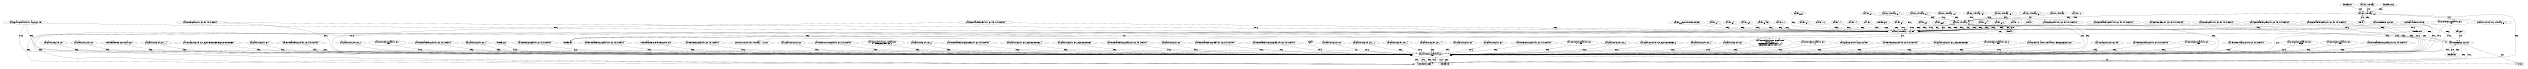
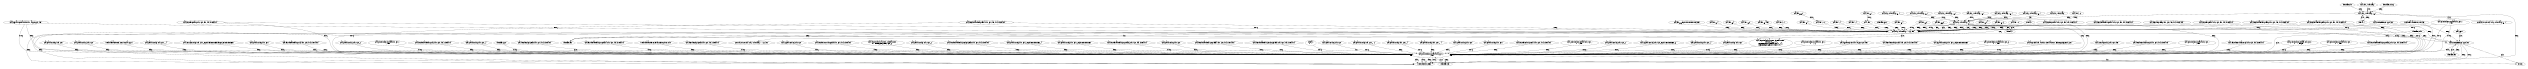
  digraph {
    n1 [label="(Call,ndo->ndo_vflag <= 1)"]
    n2 [label="(Call,ndo->ndo_vflag > 1)"]
    n3 [label="(MethodReturn,RET)"]
    n4 [label="(Literal,1)"]
    n5 [label="(ControlStructure,if (ndo->ndo_vflag <= 1))"]
    n6 [label="(Call,ndo->ndo_vflag > 1 && len)"]
    n7 [label="(Literal,1)"]
    n8 [label="(Call,ND_TCHECK2(*pptr,len))"]
    n9 [label="(ControlStructure,if (ndo->ndo_vflag > 1 && len))"]
    n10 [label="(Identifier,len)"]
    n11 [label="(Call,print_unknown_data(ndo, pptr, \"\n\t    \", len))"]
    n12 [label="(Identifier,len)"]
    n13 [label="(Block,)"]
    n14 [label="(Identifier,len)"]
    n15 [label="(Call,len != 8)"]
    n16 [label="(MethodParameterIn,u_int len)"]
    n17 [label="(Call,len != 0)"]
    n18 [label="(Call,ipaddr_string(ndo, tptr))"]
    n19 [label="(Call,ipaddr_string(ndo, tptr))"]
    n20 [label="(MethodParameterIn,const u_char *pptr)"]
    n21 [label="(Call,len != 4)"]
    n22 [label="(Call,ipaddr_string(ndo, tptr + 4))"]
    n23 [label="(Call,!len)"]
    n24 [label="(Call,ndo->ndo_vflag)"]
    n25 [label="(Identifier,ndo)"]
    n26 [label="(Call,isonsap_string(ndo, tptr+BGP_VPN_RD_LEN,tlen-BGP_VPN_RD_LEN))"]
    n27 [label="(Call,ipaddr_string(ndo, tptr))"]
    n28 [label="(Call,decode_labeled_vpn_l2(ndo, tptr, buf, sizeof(buf)))"]
    n29 [label="(Call,print_unknown_data(ndo, pptr, \"\n\t    \", len))"]
    n30 [label="(Call,ndo->ndo_vflag <= 1)"]
    n31 [label="(Call,ipaddr_string(ndo, tptr+2))"]
    n32 [label="(Call,len % 8)"]
    n33 [label="(Identifier,ndo)"]
    n34 [label="(Call,print_unknown_data(ndo, tptr, \"\n\t    \", tlen))"]
    n35 [label="(Call,decode_labeled_prefix6(ndo, tptr, len, buf, sizeof(buf)))"]
    n36 [label="(Call,ndo->ndo_vflag <= 1)"]
    n37 [label="(Call,decode_labeled_vpn_l2(ndo, tptr, buf, sizeof(buf)))"]
    n38 [label="(Call,ipaddr_string(ndo, tptr+4))"]
    n39 [label="(Identifier,pptr)"]
    n40 [label="(Call,decode_clnp_prefix(ndo, tptr, buf, sizeof(buf)))"]
    n41 [label="(Call,ndo->ndo_vflag <= 1)"]
    n42 [label="(Call,decode_labeled_vpn_prefix4(ndo, tptr, buf, sizeof(buf)))"]
    n43 [label="(Call,decode_labeled_prefix4(ndo, tptr, len, buf, sizeof(buf)))"]
    n44 [label="(Call,len != 6)"]
    n45 [label="(Call,bgp_attr_get_as_size(ndo, atype, pptr, len))"]
    n46 [label="(MethodParameterIn,netdissect_options *ndo)"]
    n47 [label="(Call,decode_clnp_prefix(ndo, tptr, buf, sizeof(buf)))"]
    n48 [label="(Call,ip6addr_string(ndo, tptr))"]
    n49 [label="(Call,decode_rt_routing_info(ndo, tptr, buf, sizeof(buf)))"]
    n50 [label="(Call,ndo->ndo_vflag <= 1)"]
    n51 [label="(Call,len > 0)"]
    n52 [label="(Call,as_printf(ndo, astostr, sizeof(astostr),\n\t\t\t    EXTRACT_32BITS(tptr+2)))"]
    n53 [label="(Call,len == BGP_MP_NLRI_MINSIZE)"]
    n54 [label="(Call,ipaddr_string(ndo, tptr+2))"]
    n55 [label="(Call,decode_labeled_vpn_clnp_prefix(ndo, tptr, buf, sizeof(buf)))"]
    n56 [label="(Call,ndo->ndo_vflag <= 1)"]
    n57 [label="(Call,len != 4)"]
    n58 [label="(Call,decode_prefix6(ndo, tptr, len, buf, sizeof(buf)))"]
    n59 [label="(Call,ndo->ndo_vflag)"]
    n60 [label="(Call,ipaddr_string(ndo, tptr+BGP_VPN_RD_LEN+4))"]
    n61 [label="(Call,ipaddr_string(ndo, tptr+BGP_VPN_RD_LEN))"]
    n62 [label="(Call,decode_labeled_vpn_prefix6(ndo, tptr, buf, sizeof(buf)))"]
    n63 [label="(Call,ndo->ndo_vflag <= 1)"]
    n64 [label="(Call,len -=4)"]
    n65 [label="(Literal,1)"]
    n66 [label="(Call,ipaddr_string(ndo, tptr))"]
    n67 [label="(Call,decode_labeled_vpn_prefix4(ndo, tptr, buf, sizeof(buf)))"]
    n68 [label="(Call,decode_labeled_vpn_clnp_prefix(ndo, tptr, buf, sizeof(buf)))"]
    n69 [label="(Call,len -= alen)"]
    n70 [label="(Literal,\"\n\t    \")"]
    n71 [label="(Call,ipaddr_string(ndo, tptr))"]
    n72 [label="(Call,ipaddr_string(ndo, tptr + 2))"]
    n73 [label="(Call,ipaddr_string(ndo, tptr+4))"]
    n74 [label="(Call,ipaddr_string(ndo, tptr + 4))"]
    n75 [label="(Call,len % 2)"]
    n76 [label="(Call,ND_TCHECK2(*pptr,len))"]
    n77 [label="(Call,ipaddr_string(ndo, tptr))"]
    n78 [label="(Call,len != 4)"]
    n79 [label="(Call,ipaddr_string(ndo, tptr))"]
    n80 [label="(Call,len % 12)"]
    n81 [label="(Call,decode_mdt_vpn_nlri(ndo, tptr, buf, sizeof(buf)))"]
    n82 [label="(Call,print_unknown_data(ndo, tptr, \"\n\t    \", tlen))"]
    n83 [label="(Call,*pptr)"]
    n84 [label="(Call,ipaddr_string(ndo, tptr+2))"]
    n85 [label="(Call,len % 4)"]
    n86 [label="(Call,ip6addr_string(ndo, tptr+BGP_VPN_RD_LEN+3))"]
    n87 [label="(Call,ipaddr_string(ndo, tptr+4))"]
    n88 [label="(Call,len % 4)"]
    n89 [label="(Call,ipaddr_string(ndo, tptr))"]
    n90 [label="(Call,as_printf(ndo, astostr, sizeof(astostr),\n\t\t\t\tas_size == 2 ?\n\t\t\t\tEXTRACT_16BITS(&tptr[2 + i]) :\n\t\t\t\tEXTRACT_32BITS(&tptr[2 + i])))"]
    n91 [label="(Call,print_unknown_data(ndo, tptr, \"\n\t      \", 8))"]
    n92 [label="(Identifier,string)"]
    n93 [label="(Call,bgp_attr_print(ndo, atype, tptr, alen))"]
    n94 [label="(Call,len != 1)"]
    n95 [label="(Call,decode_mdt_vpn_nlri(ndo, tptr, buf, sizeof(buf)))"]
    n96 [label="(Identifier,pptr)"]
    n97 [label="(Call,ip6addr_string(ndo, tptr+BGP_VPN_RD_LEN))"]
    n98 [label="(Call,print_unknown_data(ndo, tptr-3, \"\n\t    \", tlen))"]
    n99 [label="(Call,as_printf(ndo, astostr, sizeof(astostr), EXTRACT_32BITS(tptr)))"]
    n100 [label="(Call,decode_prefix4(ndo, tptr, len, buf, sizeof(buf)))"]
    n101 [label="(Call,decode_labeled_prefix4(ndo, tptr, len, buf, sizeof(buf)))"]
    n102 [label="(Call,isonsap_string(ndo, tptr, tlen))"]
    n103 [label="(Call,len != 8)"]
    n104 [label="(Call,len == 6)"]
    n105 [label="(Call,decode_multicast_vpn(ndo, tptr, buf, sizeof(buf)))"]
    n106 [label="(Call,len == 0)"]
    n107 [label="(Call,print_unknown_data(ndo, tptr, \"\n\t      \", tlen))"]
    n108 [label="(Call,decode_prefix6(ndo, tptr, len, buf, sizeof(buf)))"]
    n109 [label="(Call,decode_multicast_vpn(ndo, tptr, buf, sizeof(buf)))"]
    n110 [label="(Call,decode_prefix4(ndo, tptr, len, buf, sizeof(buf)))"]
    n111 [label="(Call,print_unknown_data(ndo, tptr,\"\n\t      \", length))"]
    n112 [label="(Call,print_unknown_data(ndo, tptr, \"\n\t    \", tlen))"]
    n113 [label="(Call,decode_labeled_prefix6(ndo, tptr, len, buf, sizeof(buf)))"]
    n114 [label="(Call,decode_labeled_vpn_prefix6(ndo, tptr, buf, sizeof(buf)))"]
    n1 -> n2 [label="DDG: "]
    n1 -> n3 [label="DDG: "]
    n1 -> n4 [label="CFG: "]
    n1 -> n5 [label="AST: "]
    n2 -> n6 [label="AST: "]
    n2 -> n6 [label="DDG: "]
    n2 -> n6 [label="DDG: "]
    n2 -> n7 [label="CFG: "]
    n4 -> n1 [label="AST: "]
    n6 -> n2 [label="CFG: "]
    n6 -> n3 [label="DDG: "]
    n6 -> n3 [label="DDG: "]
    n6 -> n3 [label="DDG: "]
    n6 -> n8 [label="DDG: "]
    n6 -> n9 [label="AST: "]
    n6 -> n10 [label="CFG: "]
    n7 -> n2 [label="AST: "]
    n8 -> n3 [label="DDG: "]
    n8 -> n3 [label="DDG: "]
    n8 -> n11 [label="DDG: "]
    n8 -> n12 [label="CFG: "]
    n8 -> n13 [label="AST: "]
    n10 -> n2 [label="CFG: "]
    n10 -> n6 [label="AST: "]
    n11 -> n3 [label="DDG: "]
    n11 -> n3 [label="DDG: "]
    n11 -> n3 [label="DDG: "]
    n11 -> n3 [label="DDG: "]
    n11 -> n13 [label="AST: "]
    n11 -> n14 [label="CFG: "]
    n12 -> n8 [label="AST: "]
    n14 -> n11 [label="AST: "]
    n15 -> n6 [label="DDG: "]
    n16 -> n6 [label="DDG: "]
    n16 -> n8 [label="DDG: "]
    n16 -> n11 [label="DDG: "]
    n17 -> n6 [label="CFG: "]
    n18 -> n11 [label="DDG: "]
    n19 -> n11 [label="DDG: "]
    n20 -> n11 [label="DDG: "]
    n21 -> n6 [label="DDG: "]
    n22 -> n11 [label="DDG: "]
    n23 -> n6 [label="DDG: "]
    n24 -> n2 [label="AST: "]
    n25 -> n1 [label="CFG: "]
    n26 -> n11 [label="DDG: "]
    n27 -> n11 [label="DDG: "]
    n28 -> n11 [label="DDG: "]
    n29 -> n6 [label="DDG: "]
    n29 -> n11 [label="DDG: "]
    n29 -> n11 [label="DDG: "]
    n30 -> n2 [label="DDG: "]
    n31 -> n11 [label="DDG: "]
    n32 -> n17 [label="DDG: "]
    n33 -> n8 [label="CFG: "]
    n33 -> n11 [label="AST: "]
    n34 -> n11 [label="DDG: "]
    n35 -> n6 [label="DDG: "]
    n35 -> n11 [label="DDG: "]
    n36 -> n2 [label="DDG: "]
    n37 -> n11 [label="DDG: "]
    n38 -> n11 [label="DDG: "]
    n39 -> n11 [label="AST: "]
    n40 -> n11 [label="DDG: "]
    n41 -> n2 [label="DDG: "]
    n42 -> n11 [label="DDG: "]
    n43 -> n6 [label="DDG: "]
    n43 -> n11 [label="DDG: "]
    n44 -> n6 [label="DDG: "]
    n45 -> n6 [label="DDG: "]
    n45 -> n11 [label="DDG: "]
    n45 -> n11 [label="DDG: "]
    n46 -> n11 [label="DDG: "]
    n47 -> n11 [label="DDG: "]
    n48 -> n11 [label="DDG: "]
    n49 -> n11 [label="DDG: "]
    n50 -> n2 [label="DDG: "]
    n51 -> n6 [label="DDG: "]
    n52 -> n11 [label="DDG: "]
    n53 -> n6 [label="DDG: "]
    n54 -> n11 [label="DDG: "]
    n55 -> n11 [label="DDG: "]
    n56 -> n2 [label="DDG: "]
    n57 -> n6 [label="DDG: "]
    n58 -> n6 [label="DDG: "]
    n58 -> n11 [label="DDG: "]
    n59 -> n1 [label="AST: "]
    n60 -> n11 [label="DDG: "]
    n61 -> n11 [label="DDG: "]
    n62 -> n11 [label="DDG: "]
    n63 -> n2 [label="DDG: "]
    n64 -> n6 [label="DDG: "]
    n65 -> n6 [label="CFG: "]
    n65 -> n11 [label="CFG: "]
    n66 -> n11 [label="DDG: "]
    n67 -> n11 [label="DDG: "]
    n68 -> n11 [label="DDG: "]
    n69 -> n6 [label="DDG: "]
    n70 -> n11 [label="AST: "]
    n71 -> n11 [label="DDG: "]
    n72 -> n11 [label="DDG: "]
    n73 -> n11 [label="DDG: "]
    n74 -> n11 [label="DDG: "]
    n75 -> n6 [label="DDG: "]
    n76 -> n6 [label="DDG: "]
    n76 -> n8 [label="DDG: "]
    n77 -> n11 [label="DDG: "]
    n78 -> n6 [label="DDG: "]
    n79 -> n11 [label="DDG: "]
    n80 -> n6 [label="DDG: "]
    n81 -> n11 [label="DDG: "]
    n82 -> n11 [label="DDG: "]
    n83 -> n8 [label="AST: "]
    n84 -> n11 [label="DDG: "]
    n85 -> n6 [label="DDG: "]
    n86 -> n11 [label="DDG: "]
    n87 -> n11 [label="DDG: "]
    n88 -> n6 [label="DDG: "]
    n89 -> n11 [label="DDG: "]
    n90 -> n11 [label="DDG: "]
    n91 -> n11 [label="DDG: "]
    n92 -> n1 [label="CFG: "]
    n93 -> n11 [label="DDG: "]
-   n94 -> n6 [label="DDG: "]
+   n94 -> n23 [label="DDG: "]
    n95 -> n11 [label="DDG: "]
    n96 -> n6 [label="CFG: "]
    n97 -> n11 [label="DDG: "]
    n98 -> n11 [label="DDG: "]
    n99 -> n11 [label="DDG: "]
    n100 -> n6 [label="DDG: "]
    n100 -> n11 [label="DDG: "]
    n101 -> n6 [label="DDG: "]
    n101 -> n11 [label="DDG: "]
    n102 -> n11 [label="DDG: "]
    n103 -> n6 [label="DDG: "]
    n104 -> n6 [label="DDG: "]
    n105 -> n11 [label="DDG: "]
-   n106 -> n6 [label="DDG: "]
+   n106 -> n80 [label="DDG: "]
    n107 -> n11 [label="DDG: "]
    n108 -> n6 [label="DDG: "]
    n108 -> n11 [label="DDG: "]
    n109 -> n11 [label="DDG: "]
    n110 -> n6 [label="DDG: "]
    n110 -> n11 [label="DDG: "]
    n111 -> n11 [label="DDG: "]
    n112 -> n11 [label="DDG: "]
    n113 -> n6 [label="DDG: "]
    n113 -> n11 [label="DDG: "]
    n114 -> n11 [label="DDG: "]
  }
